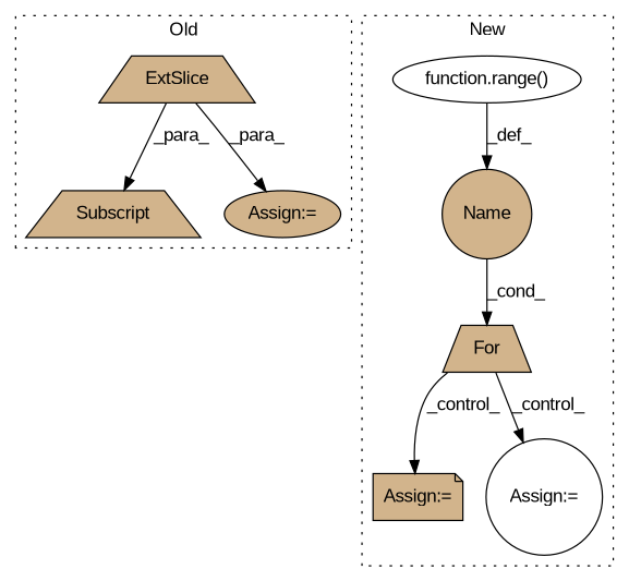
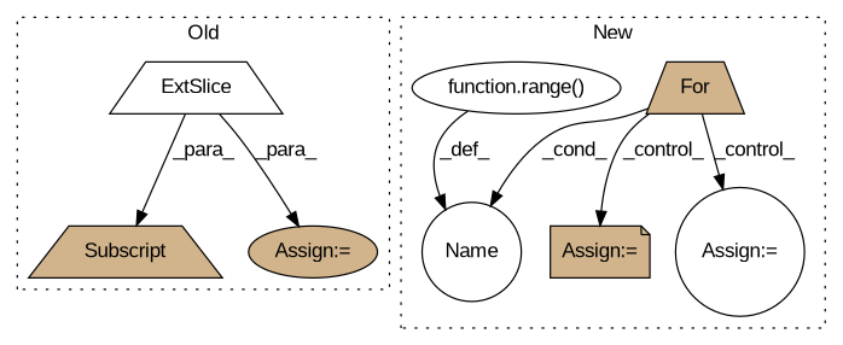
  digraph {
    fontname="Liberation Sans"
    node [a=68 fillcolor=tan fontname="Liberation Sans" l=3 shape=trapezium style=filled]
    edge [fontname="Liberation Sans"]
-   n1 [a=85 l=5 label=ExtSlice s=5550]
+   n1 [a=85 fillcolor=white l=5 label=ExtSlice s=5550]
    n2 [a=63 l="31,0" label=Subscript s="5550,0"]
    n3 [label="Assign:=" s=5708 shape=ellipse]
    n4 [a=75 fillcolor=white l="6,1" label="function.range()" s="5502,5524" shape=ellipse]
    n5 [a=107 l="4,14" label=For s="5493,5525"]
    n6 [l=6 label="Assign:=" s=5540 shape=note]
-   n7 [a=87 l=1 label=Name s=5497 shape=circle]
+   n7 [a=87 fillcolor=white l=1 label=Name s=5497 shape=circle]
    n8 [fillcolor=white label="Assign:=" s=5583 shape=circle]
    subgraph cluster_1 {
      label=Old
      style=dotted
      n1
      n2
      n3
    }
    subgraph cluster_2 {
      label=New
      style=dotted
      n4
      n5
      n6
      n7
      n8
    }
    n1 -> n2 [label=_para_]
    n1 -> n3 [label=_para_]
    n4 -> n7 [label=_def_]
    n5 -> n6 [label=_control_]
    n5 -> n8 [label=_control_]
-   n7 -> n5 [label=_cond_]
+   n5 -> n7 [label=_cond_]
  }
